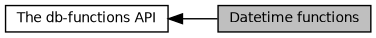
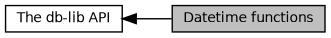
  digraph {
    rankdir=LR
    node [color=black fontname=Helvetica fontsize=10 shape=box style=filled]
-   n1 [fillcolor=white height=0.2 label="The db-functions API" width=0.4]
+   n1 [fillcolor=white height=0.2 label="The db-lib API" width=0.4]
    n2 [fillcolor=grey75 fontcolor=black height=0.2 label="Datetime functions" width=0.4]
    n1 -> n2 [dir=back fontname=Helvetica fontsize=10 labelfontname=Helvetica labelfontsize=10 shape=plaintext style=solid color=black]
  }
